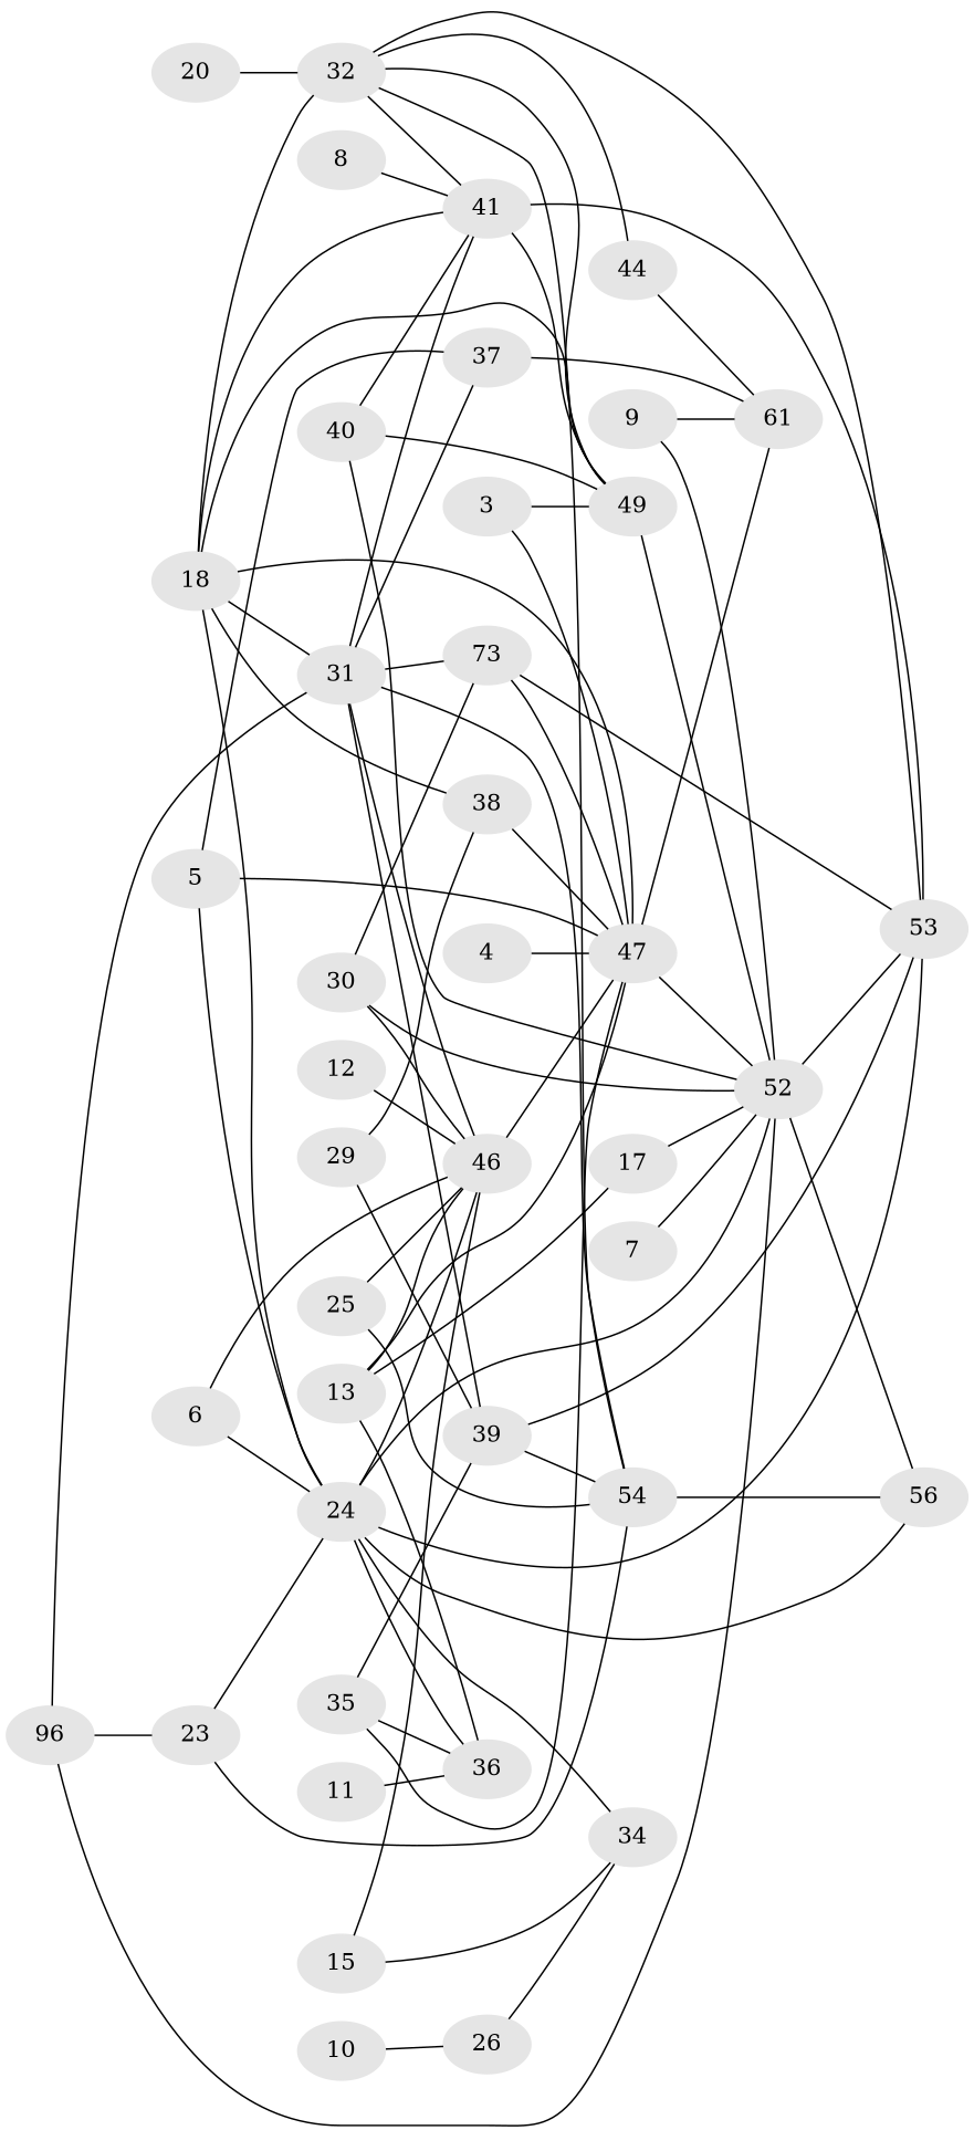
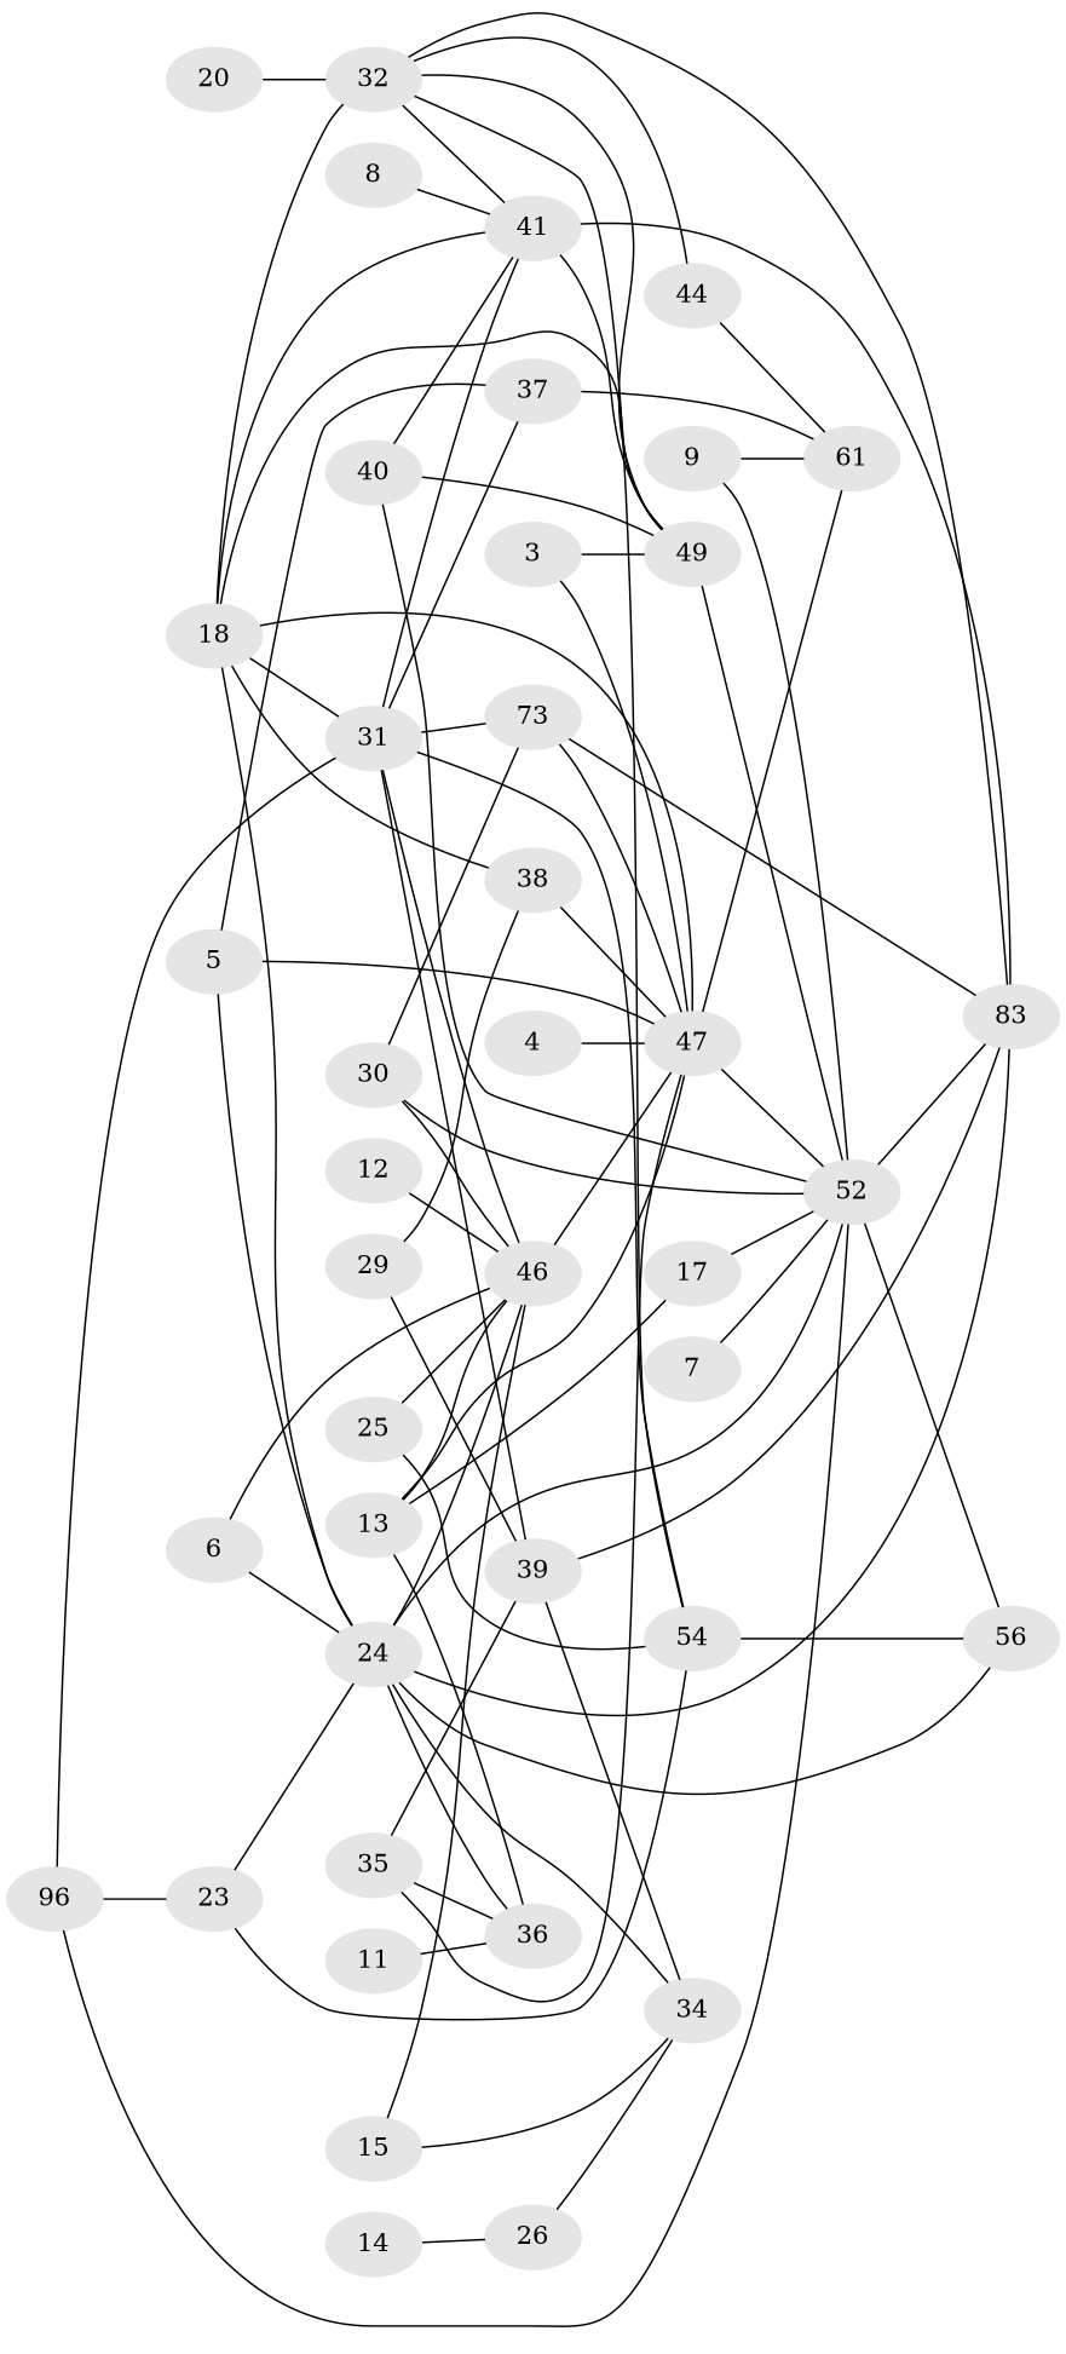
  graph {
    rankdir=LR
    node [color=gray90 style=filled]
    edge [weight=1.0]
    3
    47
    49
    52
    n5 [label=61]
    4
    5
    24
    37
    46
    36
    34
    56
-   53
+   53 [label=83]
    6
    7
    8
    41
    9
    11
    12
    13
    17
-   14 [label=10]
+   14
    26
    15
    n27 [label=96]
    23
    31
    54
    39
    n32 [label=73]
    18
    32
    38
    44
    20
    25
    29
    30
    35
    40
    3 -- 47
    3 -- 49
    47 -- 52
    47 -- n5
    49 -- 52
    52 -- 56
    52 -- 53
    4 -- 47
    5 -- 47
    5 -- 24
    5 -- 37
    24 -- 52
    24 -- 46
    24 -- 36
    24 -- 34
    24 -- 56
    24 -- 53
    37 -- n5
    46 -- 47 [weight=4.0]
    6 -- 24
    6 -- 46
    7 -- 52
    8 -- 41
    41 -- 49
    41 -- 53
    9 -- 52
    9 -- n5 [weight=2.0]
    11 -- 36
    12 -- 46
    13 -- 47
    13 -- 46
    13 -- 36
    13 -- 17
    17 -- 52
    14 -- 26
    26 -- 34
    15 -- 46
    15 -- 34
    n27 -- 52
    n27 -- 23
    n27 -- 31
    23 -- 24
    23 -- 54
    31 -- 37
    31 -- 46
    31 -- 41
    31 -- 54
    31 -- 39
    31 -- n32
    54 -- 56
    39 -- 53
-   39 -- 54
+   39 -- 34
    n32 -- 47 [weight=2.0]
    n32 -- 53
    18 -- 47
    18 -- 49
    18 -- 24
    18 -- 41
    18 -- 31
    18 -- 32
    18 -- 38
    32 -- 49
    32 -- 53
    32 -- 41 [weight=2.0]
    32 -- 54
    32 -- 44
    38 -- 47
    44 -- n5
    20 -- 32
    25 -- 46
    25 -- 54
    29 -- 39
    29 -- 38
    30 -- 52
    30 -- 46
    30 -- n32
    35 -- 47
    35 -- 36
    35 -- 39
    40 -- 49 [weight=2.0]
    40 -- 52
    40 -- 41 [weight=2.0]
  }
